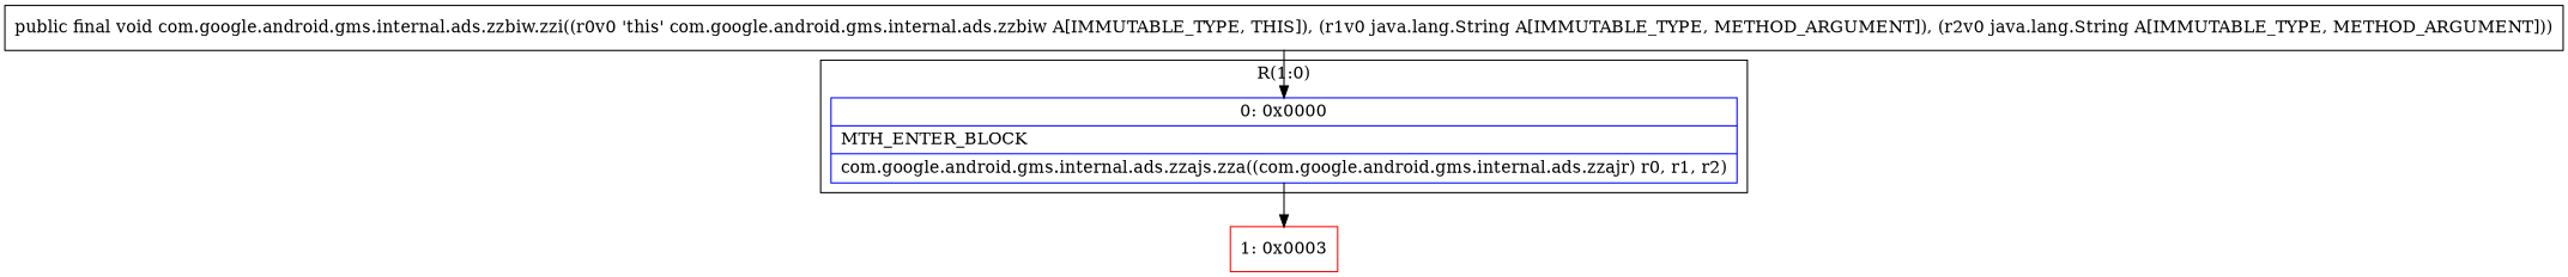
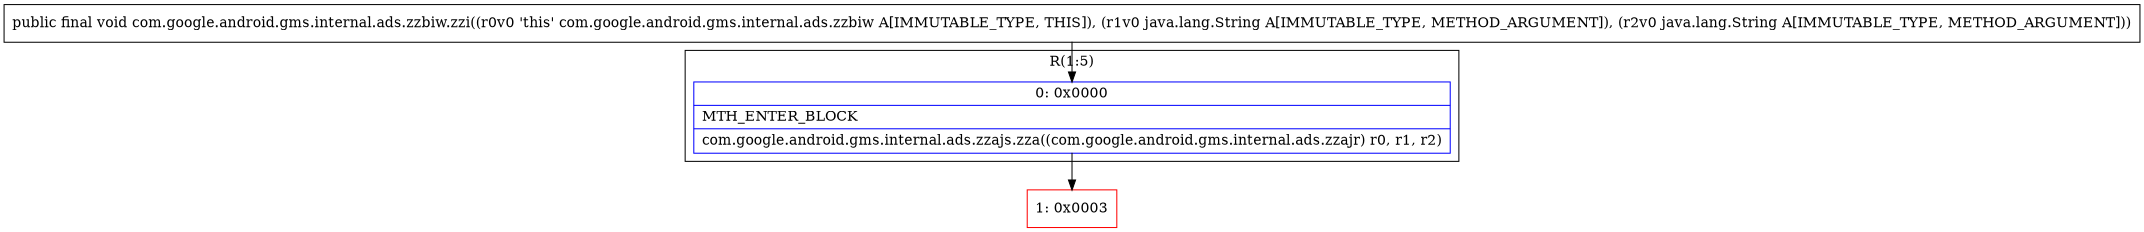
  digraph {
    node [shape=record]
    n1 [color=blue label="{0\:\ 0x0000|MTH_ENTER_BLOCK\l|com.google.android.gms.internal.ads.zzajs.zza((com.google.android.gms.internal.ads.zzajr) r0, r1, r2)\l}"]
    n2 [color=red label="{1\:\ 0x0003}"]
    n3 [label="{public final void com.google.android.gms.internal.ads.zzbiw.zzi((r0v0 'this' com.google.android.gms.internal.ads.zzbiw A[IMMUTABLE_TYPE, THIS]), (r1v0 java.lang.String A[IMMUTABLE_TYPE, METHOD_ARGUMENT]), (r2v0 java.lang.String A[IMMUTABLE_TYPE, METHOD_ARGUMENT])) }"]
    subgraph cluster_1 {
-     label="R(1:0)"
+     label="R(1:5)"
      n1
    }
    n1 -> n2
    n3 -> n1
  }
